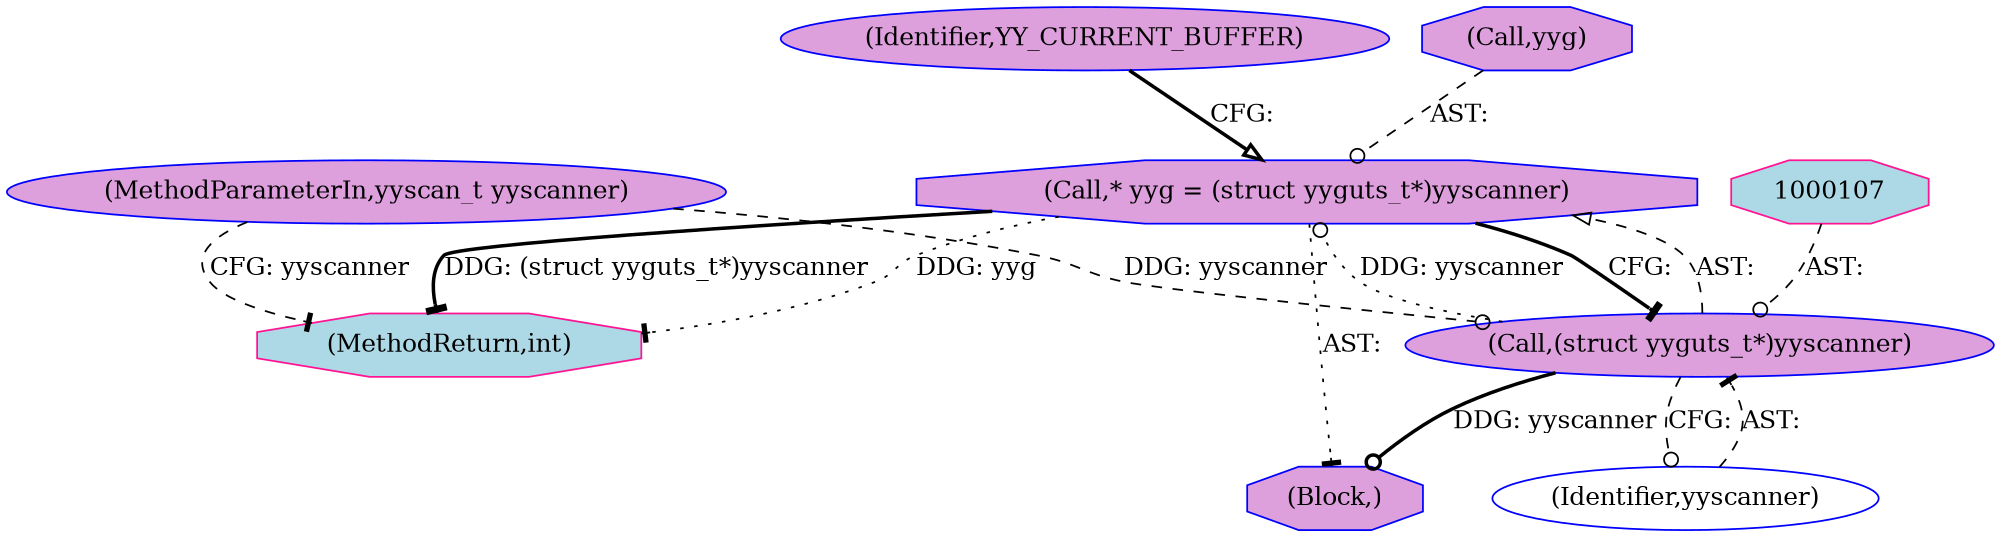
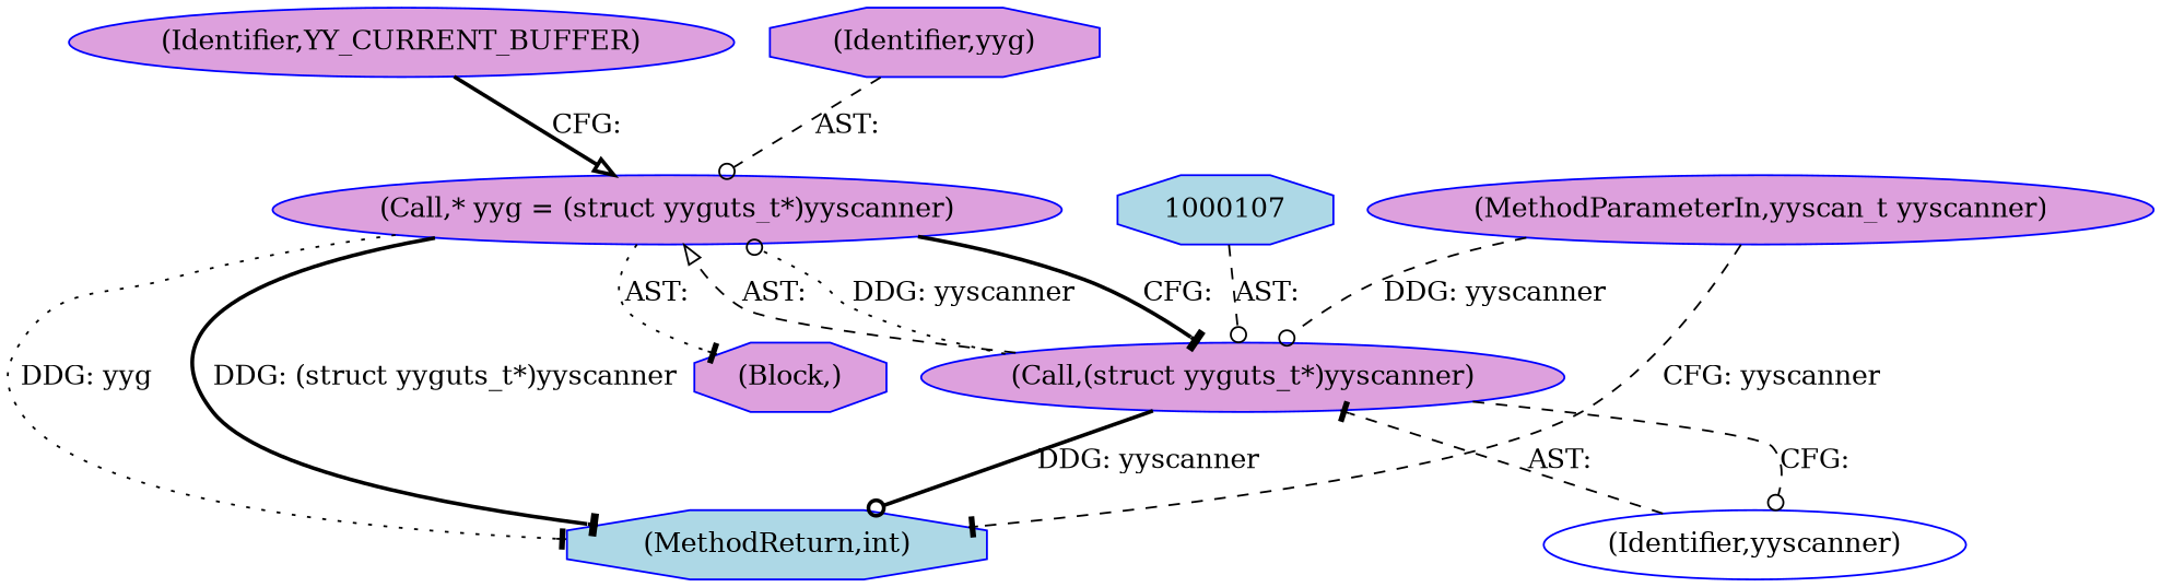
  digraph {
    node [color=blue fillcolor=plum shape=octagon style=filled]
    edge [arrowhead=tee style=dashed]
-   n1 [label="(Call,* yyg = (struct yyguts_t*)yyscanner)"]
+   n1 [label="(Call,* yyg = (struct yyguts_t*)yyscanner)" shape=ellipse]
    n2 [label="(Call,(struct yyguts_t*)yyscanner)" shape=ellipse]
    n3 [label="(Block,)"]
-   n4 [color=deeppink fillcolor=lightblue label="(MethodReturn,int)"]
+   n4 [fillcolor=lightblue label="(MethodReturn,int)"]
    n5 [fillcolor=white label="(Identifier,yyscanner)" shape=ellipse]
    n6 [label="(MethodParameterIn,yyscan_t yyscanner)" shape=ellipse]
    n7 [label="(Identifier,YY_CURRENT_BUFFER)" shape=ellipse]
-   n8 [label="(Call,yyg)"]
-   1000107 [color=deeppink fillcolor=lightblue]
+   n8 [label="(Identifier,yyg)"]
+   1000107 [fillcolor=lightblue]
    n1 -> n2 [label="CFG: " style=bold]
    n1 -> n3 [label="AST: " style=dotted]
    n1 -> n4 [label="DDG: yyg" style=dotted]
    n1 -> n4 [label="DDG: (struct yyguts_t*)yyscanner" style=bold]
    n2 -> n1 [arrowhead=onormal label="AST: "]
    n2 -> n1 [arrowhead=odot label="DDG: yyscanner" style=dotted]
-   n2 -> n3 [arrowhead=odot label="DDG: yyscanner" style=bold]
+   n2 -> n4 [arrowhead=odot label="DDG: yyscanner" style=bold]
    n2 -> n5 [arrowhead=odot label="CFG: "]
    n5 -> n2 [label="AST: "]
    n6 -> n2 [arrowhead=odot label="DDG: yyscanner"]
    n6 -> n4 [label="CFG: yyscanner"]
    n7 -> n1 [arrowhead=onormal label="CFG: " style=bold]
    n8 -> n1 [arrowhead=odot label="AST: "]
    1000107 -> n2 [arrowhead=odot label="AST: "]
  }
